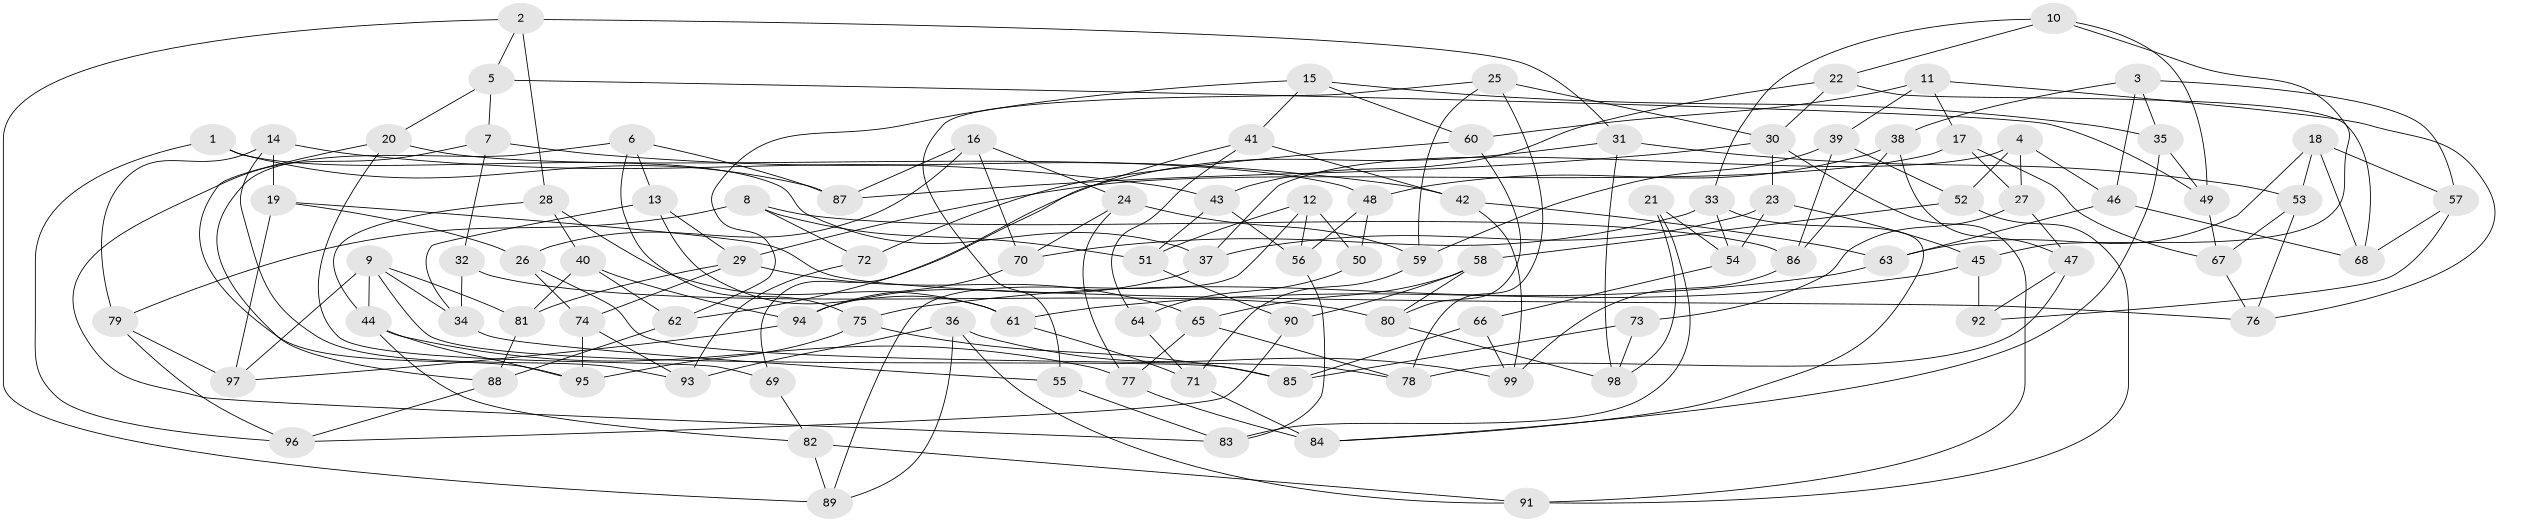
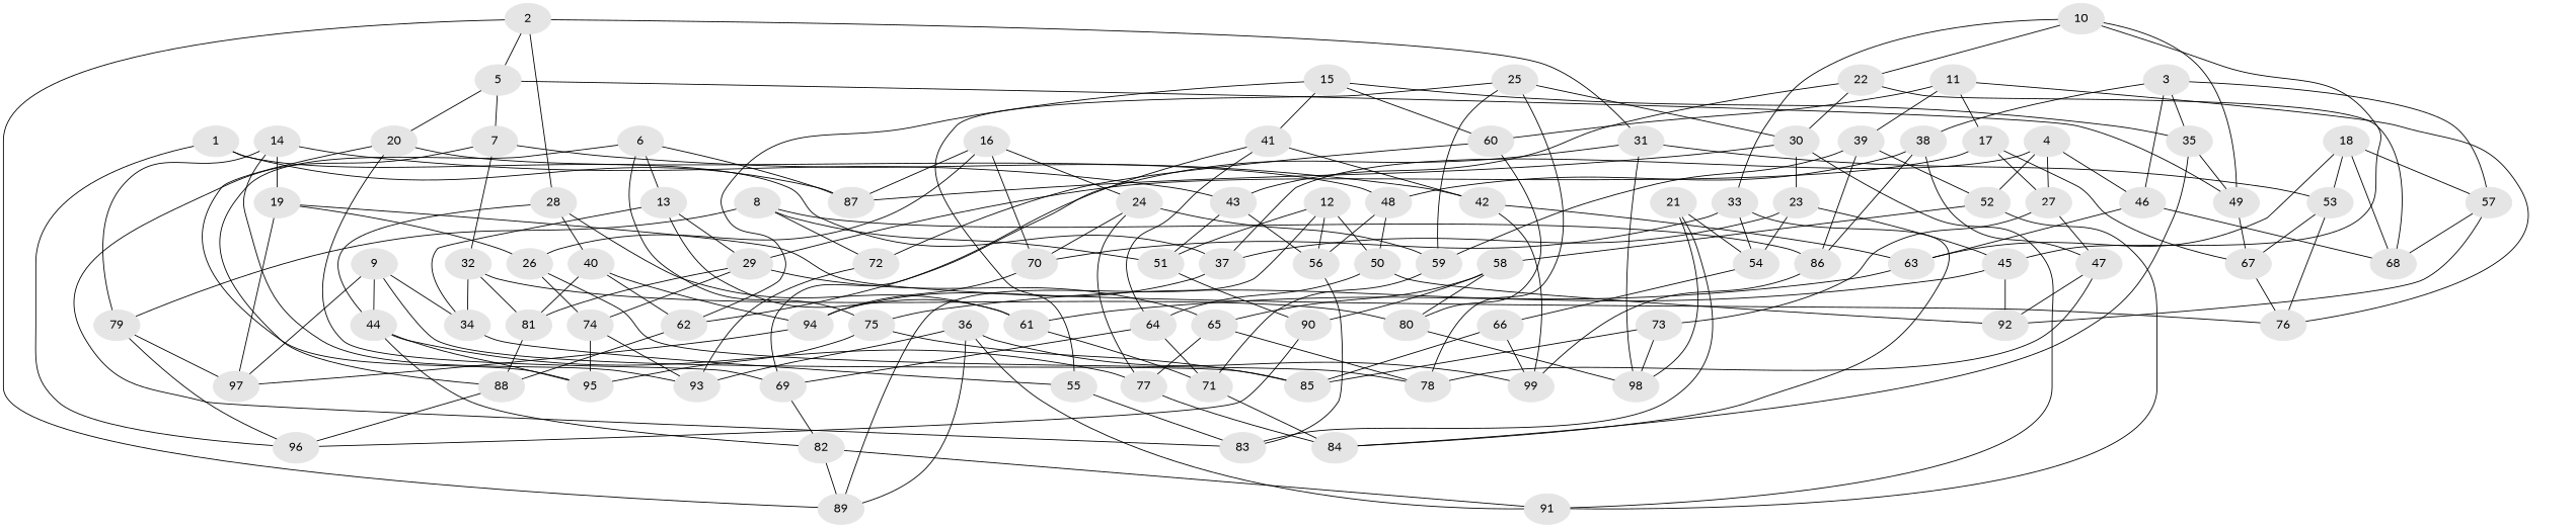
  graph {
    fontname=Lato
    node [color=gray90 fontname=Lato style=filled]
    edge [fontname=Lato]
    1
    37
    87
    96
    94
    72
    93
    2
    5
    28
    31
    89
    7
    20
    49
    44
    61
    40
    62
    53
    98
    3
    35
    38
    46
    57
    84
    86
    48
    47
    63
    68
    92
    4
    27
    52
    73
    91
    58
    32
    42
    83
    69
    95
    67
    6
    13
    75
    88
    34
    29
    85
    81
    80
    99
    8
    51
    79
    90
    97
    9
    55
    77
    82
    10
    22
    33
    45
    43
    30
    70
    54
    11
    17
    39
    60
    76
    59
    12
    50
    56
    64
    71
    66
    14
    19
    26
    15
    41
    16
    24
    78
    74
    65
    18
    21
    23
    25
    36
    1 -- 37
    1 -- 87
    1 -- 96
    37 -- 94
    94 -- 97
    72 -- 93
    2 -- 5
    2 -- 28
    2 -- 31
    2 -- 89
    5 -- 7
    5 -- 20
    5 -- 49
    28 -- 44
    28 -- 61
    28 -- 40
    31 -- 62
    31 -- 53
    31 -- 98
    7 -- 32
    7 -- 42
    7 -- 83
    20 -- 48
    20 -- 69
    20 -- 95
    49 -- 67
    44 -- 95
    44 -- 77
    44 -- 82
    61 -- 71
    40 -- 94
    40 -- 62
    40 -- 81
    62 -- 88
    53 -- 67
    53 -- 76
    3 -- 35
    3 -- 38
    3 -- 46
    3 -- 57
    35 -- 49
    35 -- 84
    38 -- 86
    38 -- 48
    38 -- 47
    46 -- 63
    46 -- 68
    57 -- 68
    57 -- 92
    86 -- 99
    48 -- 50
    48 -- 56
    47 -- 92
    47 -- 78
    63 -- 75
    4 -- 37
    4 -- 46
    4 -- 27
    4 -- 52
    27 -- 47
    27 -- 73
    52 -- 91
    52 -- 58
    73 -- 98
    73 -- 85
    58 -- 80
    58 -- 90
    58 -- 65
    32 -- 34
-   9 -- 81
+   32 -- 81
    32 -- 80
    42 -- 63
    42 -- 99
    69 -- 82
    67 -- 76
    6 -- 87
    6 -- 13
    6 -- 75
    6 -- 88
    13 -- 61
    13 -- 34
    13 -- 29
    75 -- 95
    75 -- 85
    88 -- 96
    34 -- 55
    29 -- 81
    29 -- 74
    29 -- 65
    81 -- 88
    80 -- 98
    8 -- 72
    8 -- 86
    8 -- 51
    8 -- 79
    51 -- 90
    79 -- 96
    79 -- 97
    90 -- 96
    9 -- 44
    9 -- 34
    9 -- 85
    9 -- 97
    55 -- 83
    77 -- 84
    82 -- 89
    82 -- 91
    10 -- 49
    10 -- 22
    10 -- 33
    10 -- 45
    22 -- 68
    22 -- 43
    22 -- 30
    33 -- 84
    33 -- 70
    33 -- 54
    45 -- 61
    45 -- 92
    43 -- 51
    43 -- 56
    30 -- 87
    30 -- 91
    30 -- 23
    70 -- 94
    54 -- 66
    11 -- 17
    11 -- 39
    11 -- 60
    11 -- 76
    17 -- 27
    17 -- 67
    17 -- 29
    39 -- 86
    39 -- 52
    39 -- 59
    60 -- 72
    60 -- 80
    59 -- 71
    12 -- 89
    12 -- 51
    12 -- 50
    12 -- 56
+   50 -- 92
    50 -- 64
    56 -- 83
+   64 -- 69
    64 -- 71
    71 -- 84
    66 -- 85
    66 -- 99
    14 -- 93
    14 -- 79
    14 -- 43
    14 -- 19
    19 -- 97
    19 -- 76
    19 -- 26
    26 -- 78
    26 -- 74
    15 -- 62
    15 -- 35
    15 -- 60
    15 -- 41
    41 -- 42
    41 -- 69
    41 -- 64
    16 -- 87
    16 -- 70
    16 -- 26
    16 -- 24
    24 -- 77
    24 -- 70
    24 -- 59
    74 -- 93
    74 -- 95
    65 -- 77
    65 -- 78
    18 -- 53
    18 -- 57
    18 -- 63
    18 -- 68
    21 -- 98
    21 -- 83
    21 -- 54
    23 -- 37
    23 -- 45
    23 -- 54
    25 -- 55
    25 -- 30
    25 -- 59
    25 -- 78
    36 -- 93
    36 -- 89
    36 -- 91
    36 -- 99
  }
